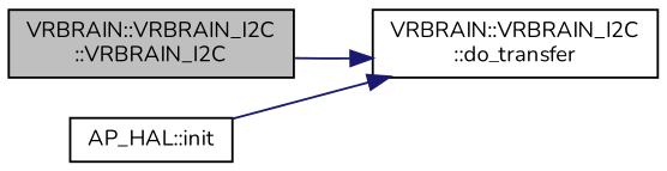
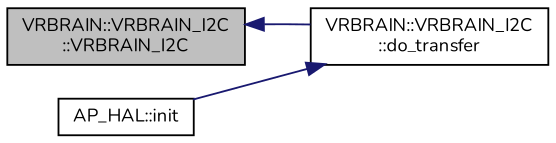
  digraph {
    fontname=Nunito
    rankdir=LR
    node [color=black fillcolor=white fontname=Nunito fontsize=10 shape=record style=filled]
    edge [color=midnightblue fontname=Nunito fontsize=10 labelfontname=Helvetica labelfontsize=10 style=solid]
    n1 [fillcolor=grey75 fontcolor=black height=0.2 label="VRBRAIN::VRBRAIN_I2C\l::VRBRAIN_I2C" width=0.4]
    n2 [height=0.2 label="VRBRAIN::VRBRAIN_I2C\l::do_transfer" width=0.4]
    n3 [height=0.2 label="AP_HAL::init" width=0.4]
-   n1 -> n2
+   n2 -> n1
    n3 -> n2
  }
